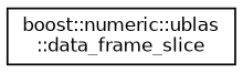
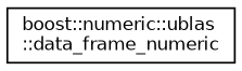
  digraph {
    rankdir=LR
    fontname="DejaVu Sans"
-   n1 [color=black fillcolor=white fontname="DejaVu Sans" fontsize=10 height=0.2 label="boost::numeric::ublas\l::data_frame_slice" shape=record style=filled width=0.4]
+   n1 [color=black fillcolor=white fontname="DejaVu Sans" fontsize=10 height=0.2 label="boost::numeric::ublas\l::data_frame_numeric" shape=record style=filled width=0.4]
  }
